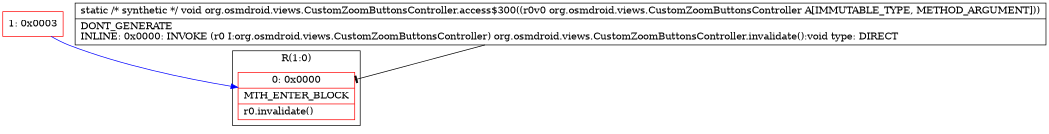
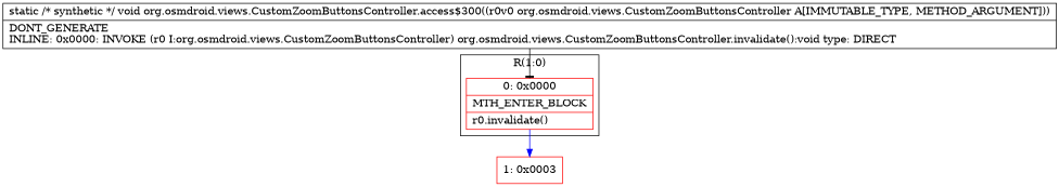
  digraph {
    node [color=red shape=record]
    n1 [label="{0\:\ 0x0000|MTH_ENTER_BLOCK\l|r0.invalidate()\l}"]
    n2 [label="{1\:\ 0x0003}"]
    n3 [label="{static \/* synthetic *\/ void org.osmdroid.views.CustomZoomButtonsController.access$300((r0v0 org.osmdroid.views.CustomZoomButtonsController A[IMMUTABLE_TYPE, METHOD_ARGUMENT]))  | DONT_GENERATE\lINLINE: 0x0000: INVOKE  (r0 I:org.osmdroid.views.CustomZoomButtonsController) org.osmdroid.views.CustomZoomButtonsController.invalidate():void type: DIRECT\l}" color=black]
    subgraph cluster_1 {
      label="R(1:0)"
      n1
    }
-   n2 -> n1 [color=blue arrowhead=normal]
+   n1 -> n2 [color=blue arrowhead=normal]
    n3 -> n1 [color=black arrowhead=tee]
  }
